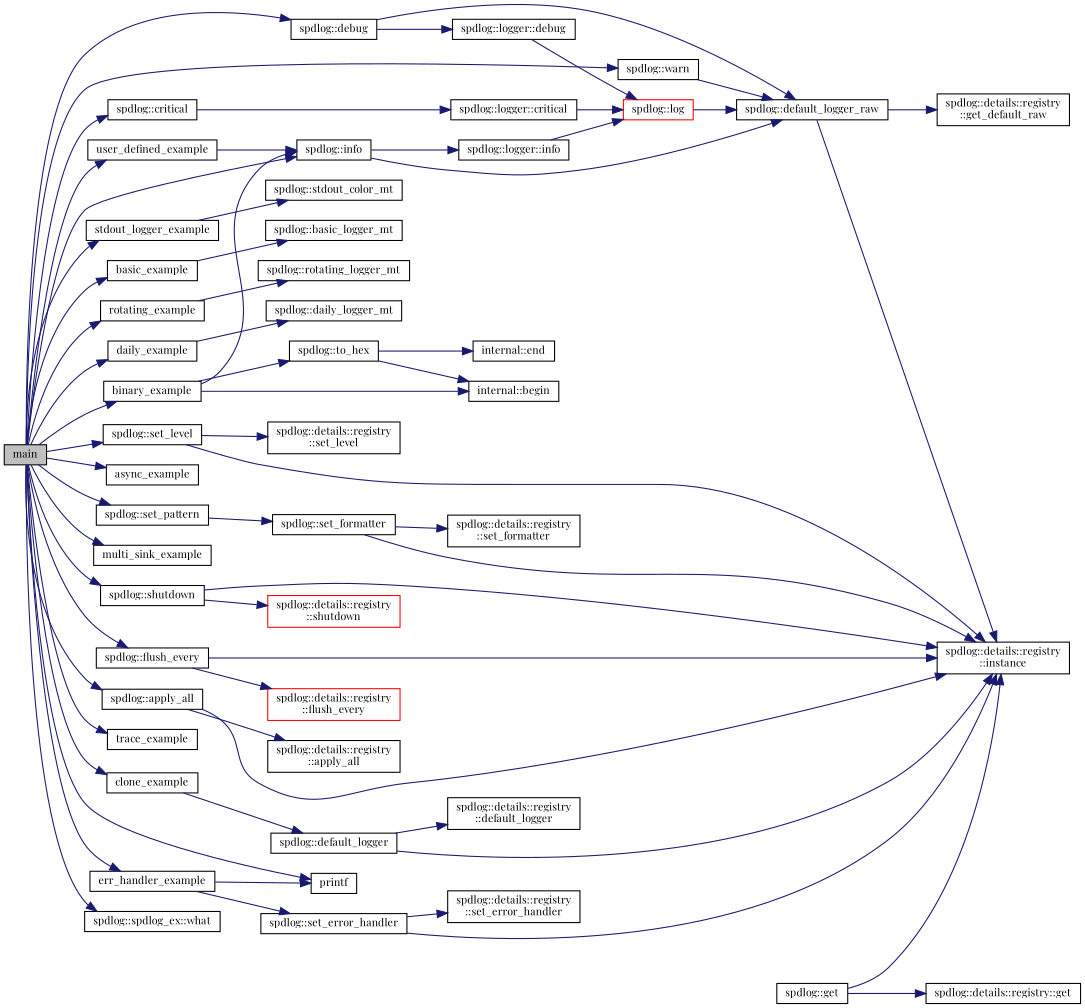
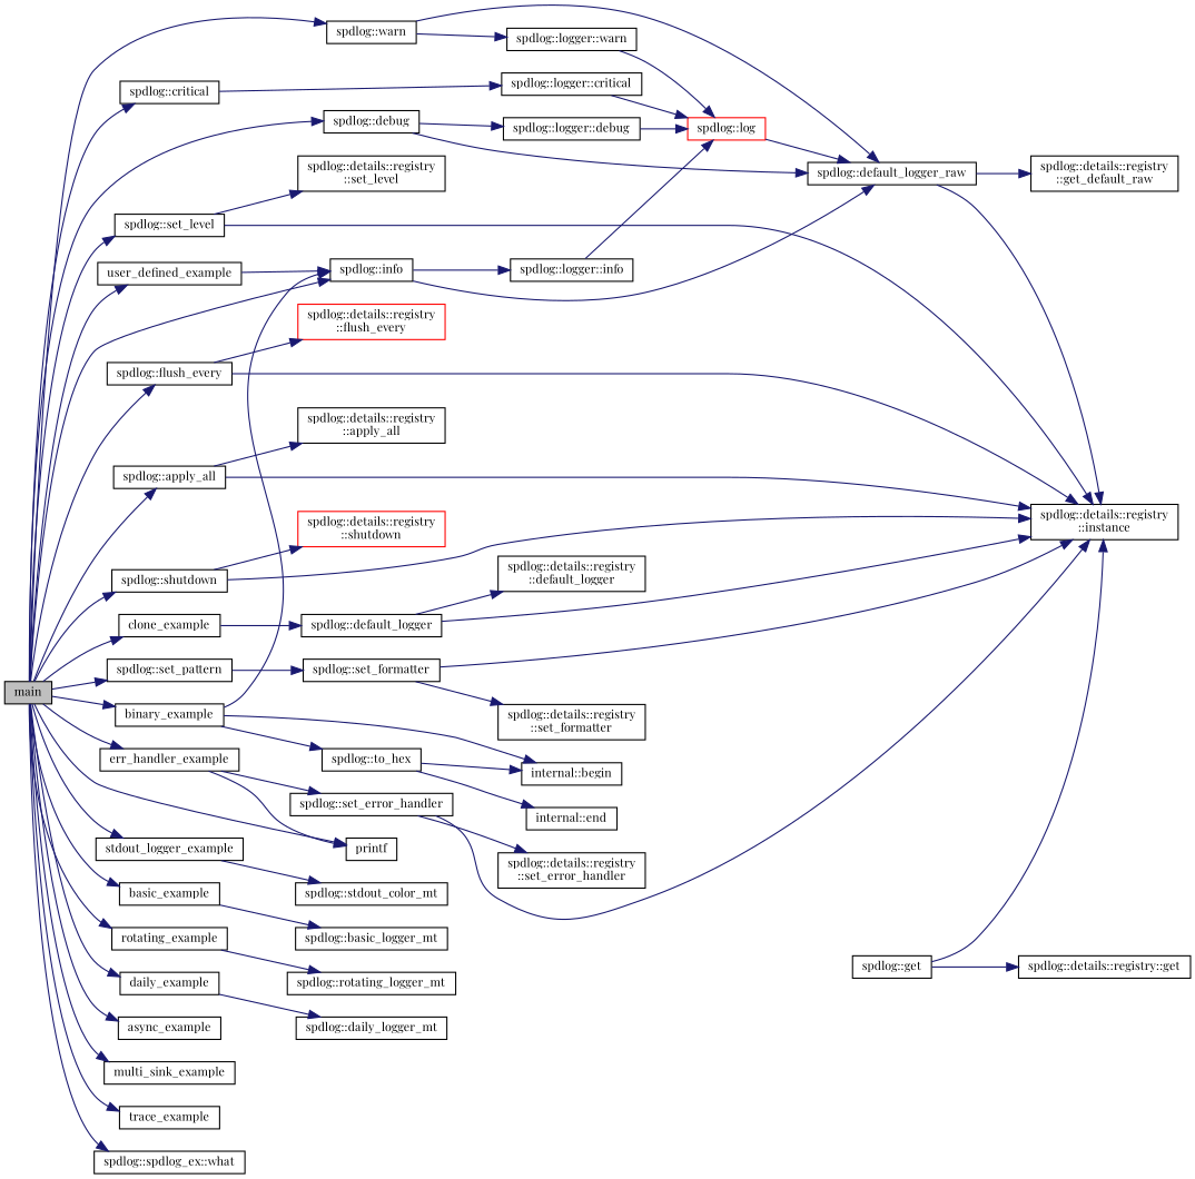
  digraph {
    fontname="Playfair Display"
    rankdir=LR
    node [color=black fillcolor=white fontname="Playfair Display" fontsize=10 shape=record style=filled]
    edge [color=midnightblue fontname="Playfair Display" fontsize=10 labelfontname=Helvetica labelfontsize=10 style=solid]
    n1 [fillcolor=grey75 fontcolor=black height=0.2 label=main width=0.4]
    n2 [height=0.2 label="spdlog::info" width=0.4]
    n3 [height=0.2 label="spdlog::warn" width=0.4]
    n4 [height=0.2 label="spdlog::critical" width=0.4]
    n5 [height=0.2 label="spdlog::set_level" width=0.4]
    n6 [height=0.2 label="spdlog::debug" width=0.4]
    n7 [height=0.2 label="spdlog::set_pattern" width=0.4]
    n8 [height=0.2 label=stdout_logger_example width=0.4]
    n9 [height=0.2 label=basic_example width=0.4]
    n10 [height=0.2 label=rotating_example width=0.4]
    n11 [height=0.2 label=daily_example width=0.4]
    n12 [height=0.2 label=clone_example width=0.4]
    n13 [height=0.2 label=async_example width=0.4]
    n14 [height=0.2 label=binary_example width=0.4]
    n15 [height=0.2 label=multi_sink_example width=0.4]
    n16 [height=0.2 label=user_defined_example width=0.4]
    n17 [height=0.2 label=err_handler_example width=0.4]
    n18 [height=0.2 label=printf width=0.4]
    n19 [height=0.2 label=trace_example width=0.4]
    n20 [height=0.2 label="spdlog::flush_every" width=0.4]
    n21 [height=0.2 label="spdlog::apply_all" width=0.4]
    n22 [height=0.2 label="spdlog::shutdown" width=0.4]
    n23 [height=0.2 label="spdlog::spdlog_ex::what" width=0.4]
    n24 [height=0.2 label="spdlog::default_logger_raw" width=0.4]
    n25 [height=0.2 label="spdlog::logger::info" width=0.4]
+   n26 [height=0.2 label="spdlog::logger::warn" width=0.4]
    n27 [height=0.2 label="spdlog::logger::critical" width=0.4]
    n28 [height=0.2 label="spdlog::details::registry\l::instance" width=0.4]
    n29 [height=0.2 label="spdlog::details::registry\l::set_level" width=0.4]
    n30 [height=0.2 label="spdlog::logger::debug" width=0.4]
    n31 [height=0.2 label="spdlog::set_formatter" width=0.4]
    n32 [height=0.2 label="spdlog::stdout_color_mt" width=0.4]
    n33 [height=0.2 label="spdlog::basic_logger_mt" width=0.4]
    n34 [height=0.2 label="spdlog::rotating_logger_mt" width=0.4]
    n35 [height=0.2 label="spdlog::daily_logger_mt" width=0.4]
    n36 [height=0.2 label="spdlog::default_logger" width=0.4]
    n37 [height=0.2 label="spdlog::to_hex" width=0.4]
    n38 [height=0.2 label="internal::begin" width=0.4]
    n39 [height=0.2 label="spdlog::set_error_handler" width=0.4]
    n40 [color=red height=0.2 label="spdlog::details::registry\l::flush_every" width=0.4]
    n41 [height=0.2 label="spdlog::details::registry\l::apply_all" width=0.4]
    n42 [color=red height=0.2 label="spdlog::details::registry\l::shutdown" width=0.4]
    n43 [height=0.2 label="spdlog::details::registry\l::get_default_raw" width=0.4]
    n44 [color=red height=0.2 label="spdlog::log" width=0.4]
    n45 [height=0.2 label="spdlog::details::registry\l::set_formatter" width=0.4]
    n46 [height=0.2 label="spdlog::details::registry\l::default_logger" width=0.4]
    n47 [height=0.2 label="internal::end" width=0.4]
    n48 [height=0.2 label="spdlog::details::registry\l::set_error_handler" width=0.4]
    n49 [height=0.2 label="spdlog::get" width=0.4]
    n50 [height=0.2 label="spdlog::details::registry::get" width=0.4]
    n1 -> n2
    n1 -> n3
    n1 -> n4
    n1 -> n5
    n1 -> n6
    n1 -> n7
    n1 -> n8
    n1 -> n9
    n1 -> n10
    n1 -> n11
    n1 -> n12
    n1 -> n13
    n1 -> n14
    n1 -> n15
    n1 -> n16
    n1 -> n17
    n1 -> n18
    n1 -> n19
    n1 -> n20
    n1 -> n21
    n1 -> n22
    n1 -> n23
    n2 -> n24
    n2 -> n25
    n3 -> n24
+   n3 -> n26
    n4 -> n27
    n5 -> n28
    n5 -> n29
    n6 -> n24
    n6 -> n30
    n7 -> n31
    n8 -> n32
    n9 -> n33
    n10 -> n34
    n11 -> n35
    n12 -> n36
    n14 -> n2
    n14 -> n37
    n14 -> n38
    n16 -> n2
    n17 -> n18
    n17 -> n39
    n20 -> n28
    n20 -> n40
    n21 -> n28
    n21 -> n41
    n22 -> n28
    n22 -> n42
    n24 -> n28
    n24 -> n43
    n25 -> n44
+   n26 -> n44
    n27 -> n44
    n30 -> n44
    n31 -> n28
    n31 -> n45
    n36 -> n28
    n36 -> n46
    n37 -> n38
    n37 -> n47
    n39 -> n28
    n39 -> n48
    n44 -> n24
    n49 -> n28
    n49 -> n50
  }
